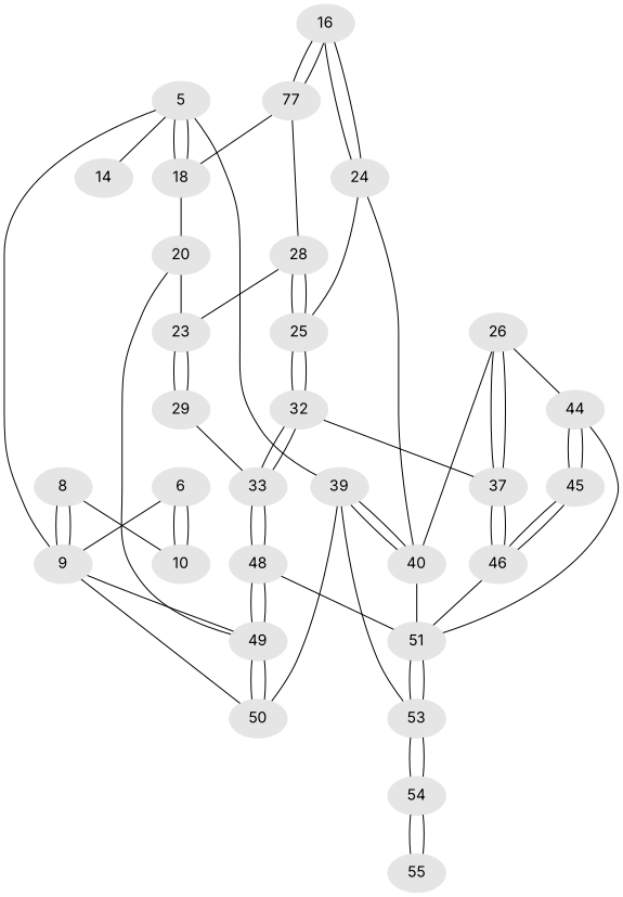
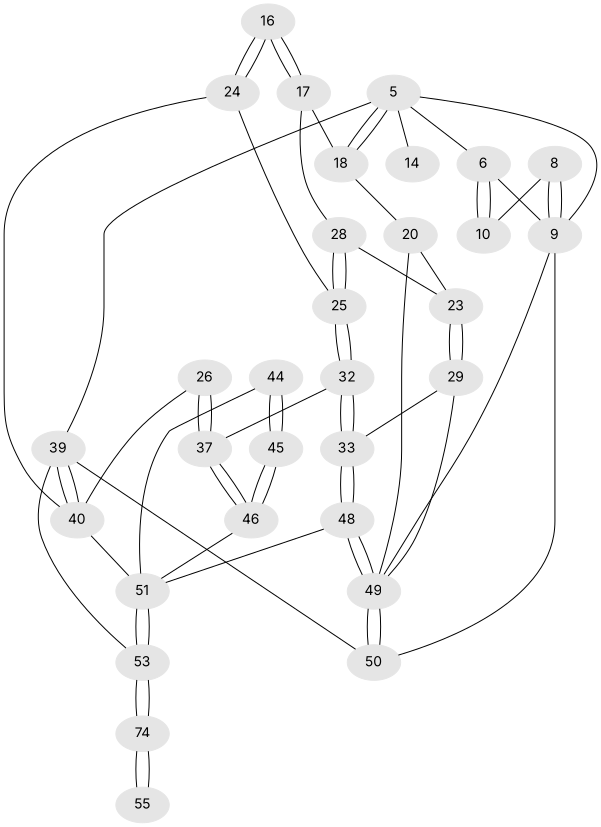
  graph {
    fontname=Inter
    node [color=gray90 fontname=Inter style=filled]
    edge [fontname=Inter]
    5 [super="+4"]
    6
    9 [super="+3+7"]
    14 [super="+11"]
    18
    39 [super="+38+26"]
    10
    49 [super="+31"]
    50 [super="+41"]
    20 [super="+19"]
    40 [super="+35+28"]
    53 [super="+52"]
    8
    23
    16
-   17 [label=77]
+   17
    24
    n18 [label=28]
    25
    29
    32
    33
    51 [super="+42+47"]
    37
    48
    46
    n27 [label=26]
    44 [super="+43"]
    45
-   54
+   54 [label=74]
    55
+   5 -- 6
    5 -- 9
    5 -- 14
    5 -- 18
    5 -- 18
    5 -- 39
    6 -- 9
    6 -- 10
    6 -- 10
    9 -- 49
    9 -- 50
    18 -- 20
    39 -- 50 [weight=2]
    39 -- 40 [weight=2]
    39 -- 40
    39 -- 53
    49 -- 50 [weight=2]
    49 -- 50
    20 -- 49
    20 -- 23
    40 -- 51
    53 -- 54 [weight=2]
    53 -- 54
    8 -- 9 [weight=2]
    8 -- 9
    8 -- 10
    23 -- 29
    23 -- 29
    16 -- 17
    16 -- 17
    16 -- 24
    16 -- 24
    17 -- 18
    17 -- n18
    24 -- 40
    24 -- 25
    n18 -- 23
    n18 -- 25
    n18 -- 25
    25 -- 32
    25 -- 32
+   29 -- 49
    29 -- 33
    32 -- 33
    32 -- 33
    32 -- 37
    33 -- 48
    33 -- 48
    51 -- 53
    51 -- 53
    37 -- 46
    37 -- 46
    48 -- 49
    48 -- 49
    48 -- 51
    46 -- 51
    n27 -- 40
    n27 -- 37
    n27 -- 37
-   n27 -- 44
    44 -- 51
    44 -- 45 [weight=2]
    44 -- 45
    45 -- 46
    45 -- 46
    54 -- 55
    54 -- 55
  }
